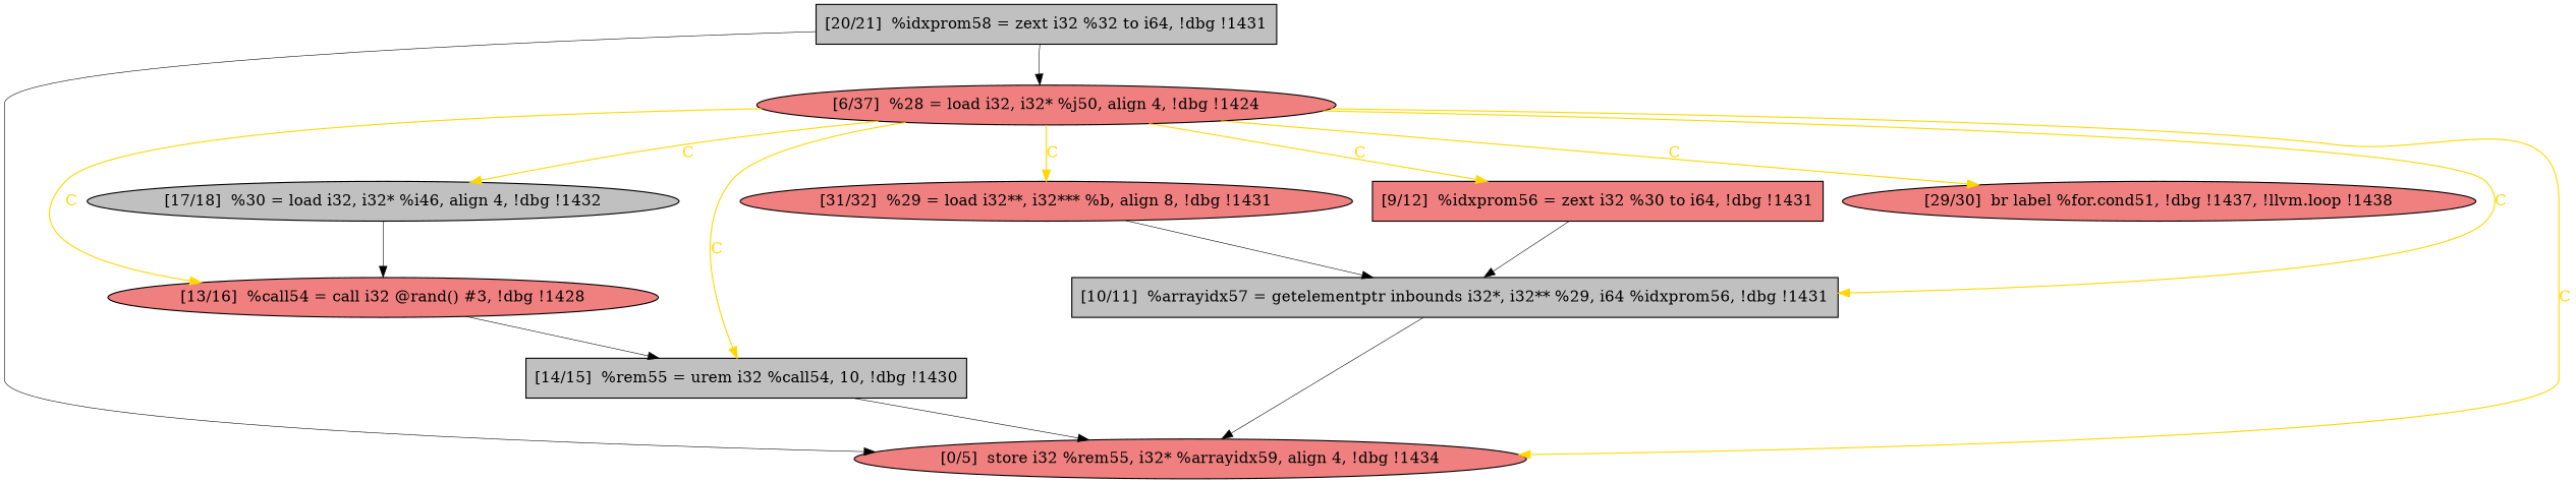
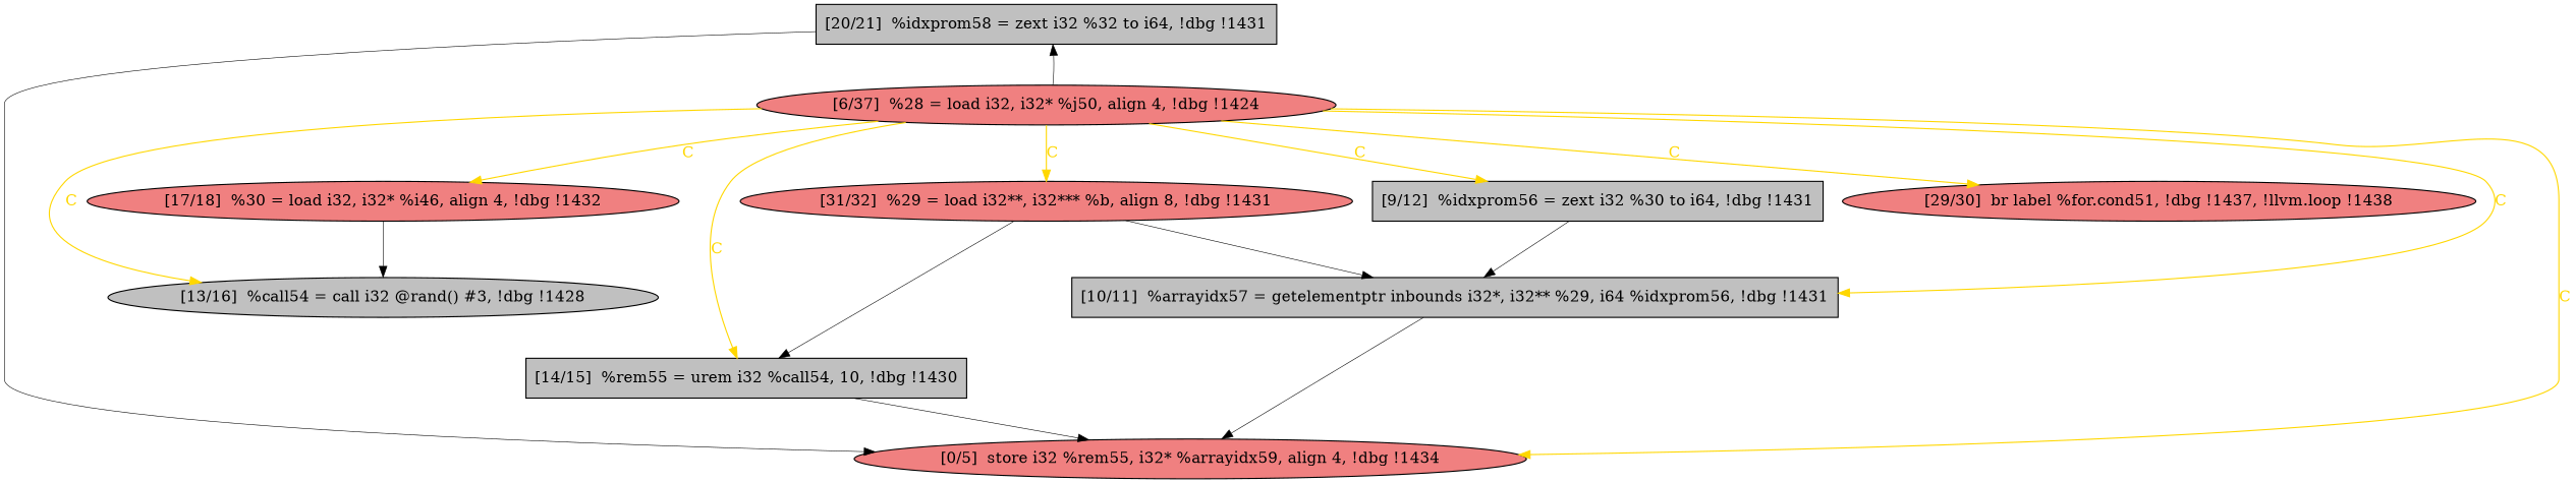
  digraph {
    node [fillcolor=lightcoral shape=ellipse style=filled]
    edge [color=black fontcolor=black penwidth=0.5 style=solid]
    n1 [fillcolor=grey label="[20/21]  %idxprom58 = zext i32 %32 to i64, !dbg !1431" shape=rectangle]
    n2 [label="[0/5]  store i32 %rem55, i32* %arrayidx59, align 4, !dbg !1434"]
-   n3 [label="[13/16]  %call54 = call i32 @rand() #3, !dbg !1428"]
+   n3 [fillcolor=grey label="[13/16]  %call54 = call i32 @rand() #3, !dbg !1428"]
    n4 [fillcolor=grey label="[14/15]  %rem55 = urem i32 %call54, 10, !dbg !1430" shape=rectangle]
-   n5 [fillcolor=grey label="[17/18]  %30 = load i32, i32* %i46, align 4, !dbg !1432"]
-   n6 [label="[9/12]  %idxprom56 = zext i32 %30 to i64, !dbg !1431" shape=rectangle]
+   n5 [label="[17/18]  %30 = load i32, i32* %i46, align 4, !dbg !1432"]
+   n6 [fillcolor=grey label="[9/12]  %idxprom56 = zext i32 %30 to i64, !dbg !1431" shape=rectangle]
    n7 [fillcolor=grey label="[10/11]  %arrayidx57 = getelementptr inbounds i32*, i32** %29, i64 %idxprom56, !dbg !1431" shape=rectangle]
    n8 [label="[31/32]  %29 = load i32**, i32*** %b, align 8, !dbg !1431"]
    n9 [label="[29/30]  br label %for.cond51, !dbg !1437, !llvm.loop !1438"]
    n10 [label="[6/37]  %28 = load i32, i32* %j50, align 4, !dbg !1424"]
    n1 -> n2
-   n3 -> n4
+   n8 -> n4
    n4 -> n2
    n5 -> n3
    n6 -> n7
    n7 -> n2
    n8 -> n7
-   n1 -> n10
+   n10 -> n1
    n10 -> n2 [color=gold fontcolor=gold label=C penwidth=1.0]
    n10 -> n3 [color=gold fontcolor=gold label=C penwidth=1.0]
    n10 -> n4 [color=gold fontcolor=gold label=C penwidth=1.0]
    n10 -> n5 [color=gold fontcolor=gold label=C penwidth=1.0]
    n10 -> n6 [color=gold fontcolor=gold label=C penwidth=1.0]
    n10 -> n7 [color=gold fontcolor=gold label=C penwidth=1.0]
    n10 -> n8 [color=gold fontcolor=gold label=C penwidth=1.0]
    n10 -> n9 [color=gold fontcolor=gold label=C penwidth=1.0]
  }
